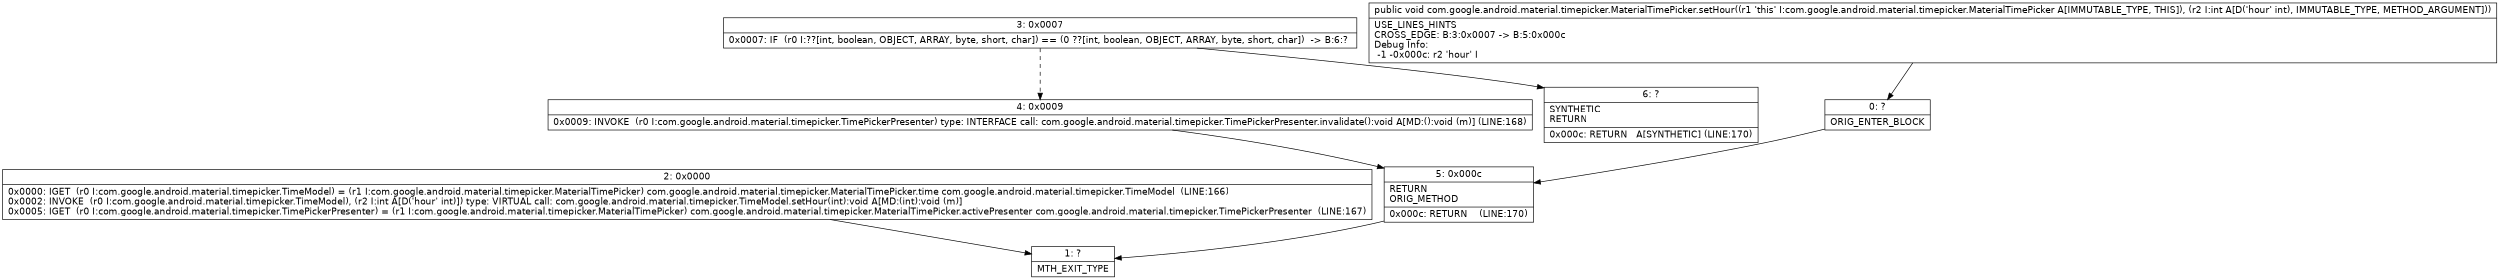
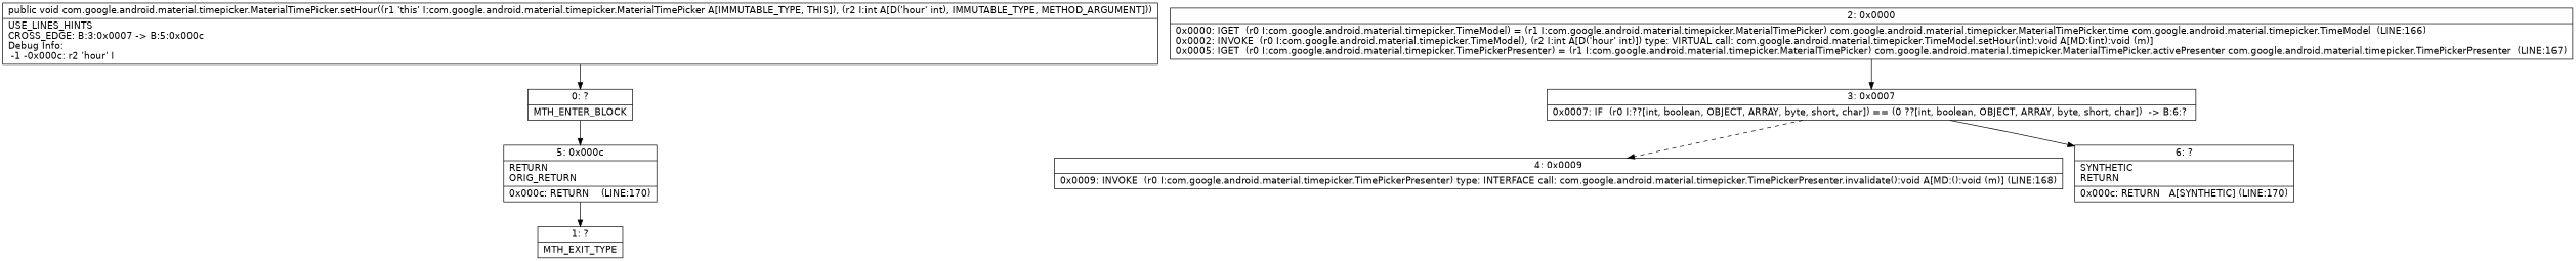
  digraph {
    fontname="DejaVu Sans"
    node [fontname="DejaVu Sans" shape=record]
    edge [fontname="DejaVu Sans"]
-   n1 [label="{0\:\ ?|ORIG_ENTER_BLOCK\l}"]
-   n2 [label="{5\:\ 0x000c|RETURN\lORIG_METHOD\l|0x000c: RETURN    (LINE:170)\l}"]
+   n1 [label="{0\:\ ?|MTH_ENTER_BLOCK\l}"]
+   n2 [label="{5\:\ 0x000c|RETURN\lORIG_RETURN\l|0x000c: RETURN    (LINE:170)\l}"]
    n3 [label="{2\:\ 0x0000|0x0000: IGET  (r0 I:com.google.android.material.timepicker.TimeModel) = (r1 I:com.google.android.material.timepicker.MaterialTimePicker) com.google.android.material.timepicker.MaterialTimePicker.time com.google.android.material.timepicker.TimeModel  (LINE:166)\l0x0002: INVOKE  (r0 I:com.google.android.material.timepicker.TimeModel), (r2 I:int A[D('hour' int)]) type: VIRTUAL call: com.google.android.material.timepicker.TimeModel.setHour(int):void A[MD:(int):void (m)]\l0x0005: IGET  (r0 I:com.google.android.material.timepicker.TimePickerPresenter) = (r1 I:com.google.android.material.timepicker.MaterialTimePicker) com.google.android.material.timepicker.MaterialTimePicker.activePresenter com.google.android.material.timepicker.TimePickerPresenter  (LINE:167)\l}"]
    n4 [label="{3\:\ 0x0007|0x0007: IF  (r0 I:??[int, boolean, OBJECT, ARRAY, byte, short, char]) == (0 ??[int, boolean, OBJECT, ARRAY, byte, short, char])  \-\> B:6:? \l}"]
    n5 [label="{4\:\ 0x0009|0x0009: INVOKE  (r0 I:com.google.android.material.timepicker.TimePickerPresenter) type: INTERFACE call: com.google.android.material.timepicker.TimePickerPresenter.invalidate():void A[MD:():void (m)] (LINE:168)\l}"]
    n6 [label="{6\:\ ?|SYNTHETIC\lRETURN\l|0x000c: RETURN   A[SYNTHETIC] (LINE:170)\l}"]
    n7 [label="{1\:\ ?|MTH_EXIT_TYPE\l}"]
    n8 [label="{public void com.google.android.material.timepicker.MaterialTimePicker.setHour((r1 'this' I:com.google.android.material.timepicker.MaterialTimePicker A[IMMUTABLE_TYPE, THIS]), (r2 I:int A[D('hour' int), IMMUTABLE_TYPE, METHOD_ARGUMENT]))  | USE_LINES_HINTS\lCROSS_EDGE: B:3:0x0007 \-\> B:5:0x000c\lDebug Info:\l  \-1 \-0x000c: r2 'hour' I\l}"]
    n1 -> n2
    n2 -> n7
-   n3 -> n7
+   n3 -> n4
    n4 -> n5 [style=dashed]
    n4 -> n6
-   n5 -> n2
    n8 -> n1
  }
